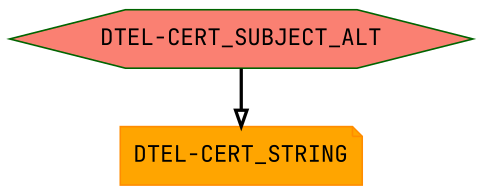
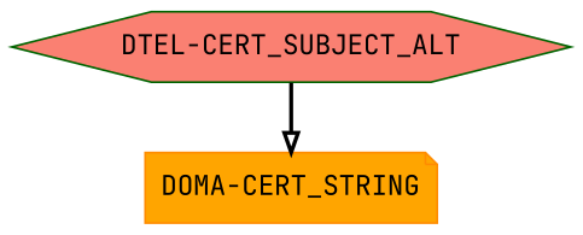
  digraph {
    fontname="JetBrains Mono"
    node [style=filled fontname="JetBrains Mono"]
    "DTEL-CERT_SUBJECT_ALT" [color=darkgreen shape=hexagon fillcolor=salmon]
-   "DOMA-CERT_STRING" [color=darkorange shape=note fillcolor=orange label="DTEL-CERT_STRING"]
+   "DOMA-CERT_STRING" [color=darkorange shape=note fillcolor=orange]
    "DTEL-CERT_SUBJECT_ALT" -> "DOMA-CERT_STRING" [style=bold arrowhead=onormal fontname="JetBrains Mono"]
  }
